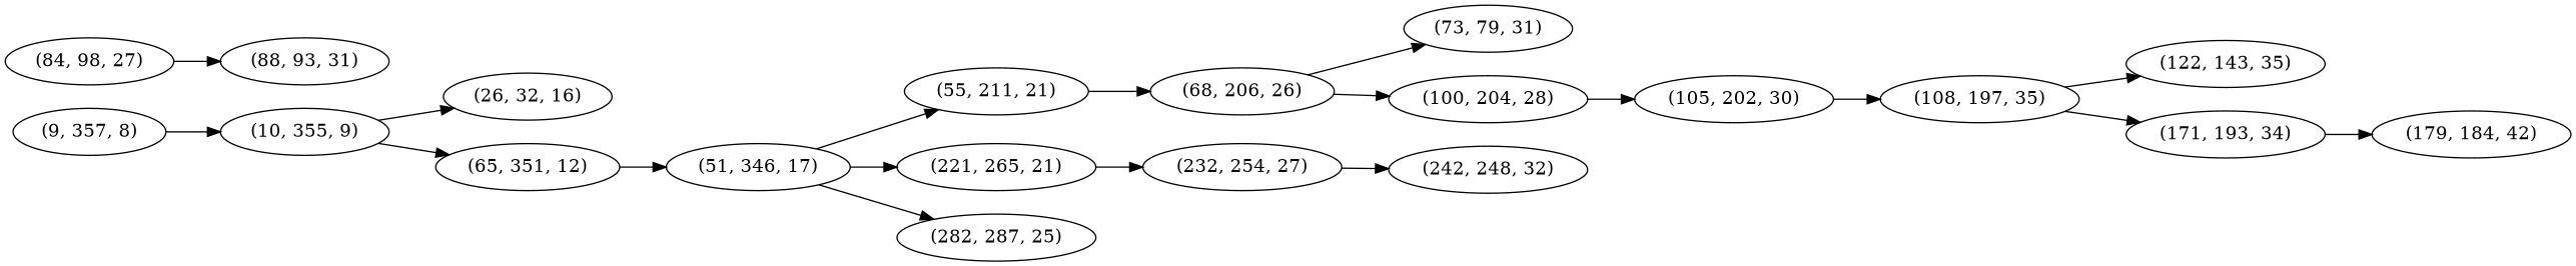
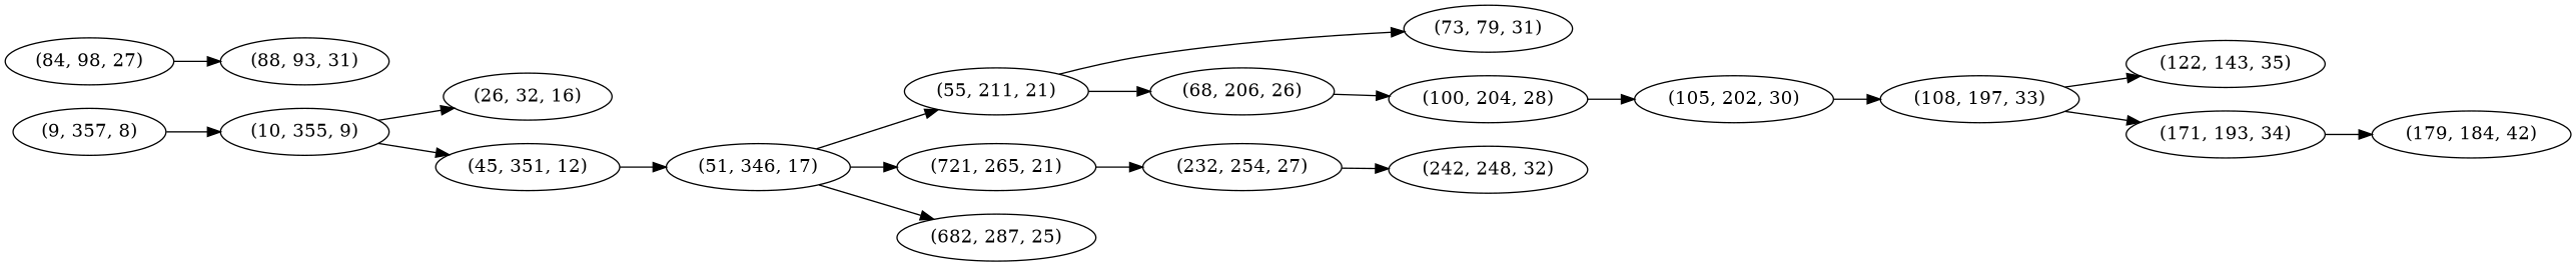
  digraph {
    rankdir=LR
    "(9, 357, 8)"
    "(10, 355, 9)"
    "(26, 32, 16)"
-   "(45, 351, 12)" [label="(65, 351, 12)"]
+   "(45, 351, 12)"
    "(51, 346, 17)"
    "(55, 211, 21)"
-   "(221, 265, 21)"
-   "(282, 287, 25)"
+   "(221, 265, 21)" [label="(721, 265, 21)"]
+   "(282, 287, 25)" [label="(682, 287, 25)"]
    "(68, 206, 26)"
    "(232, 254, 27)"
    "(73, 79, 31)"
    "(100, 204, 28)"
    "(84, 98, 27)"
    "(88, 93, 31)"
    "(105, 202, 30)"
-   "(108, 197, 33)" [label="(108, 197, 35)"]
+   "(108, 197, 33)"
    "(122, 143, 35)"
    "(171, 193, 34)"
    "(179, 184, 42)"
    "(242, 248, 32)"
    "(9, 357, 8)" -> "(10, 355, 9)"
    "(10, 355, 9)" -> "(26, 32, 16)"
    "(10, 355, 9)" -> "(45, 351, 12)"
    "(45, 351, 12)" -> "(51, 346, 17)"
    "(51, 346, 17)" -> "(55, 211, 21)"
    "(51, 346, 17)" -> "(221, 265, 21)"
    "(51, 346, 17)" -> "(282, 287, 25)"
    "(55, 211, 21)" -> "(68, 206, 26)"
    "(221, 265, 21)" -> "(232, 254, 27)"
-   "(68, 206, 26)" -> "(73, 79, 31)"
+   "(55, 211, 21)" -> "(73, 79, 31)"
    "(68, 206, 26)" -> "(100, 204, 28)"
    "(232, 254, 27)" -> "(242, 248, 32)"
    "(100, 204, 28)" -> "(105, 202, 30)"
    "(84, 98, 27)" -> "(88, 93, 31)"
    "(105, 202, 30)" -> "(108, 197, 33)"
    "(108, 197, 33)" -> "(122, 143, 35)"
    "(108, 197, 33)" -> "(171, 193, 34)"
    "(171, 193, 34)" -> "(179, 184, 42)"
  }
